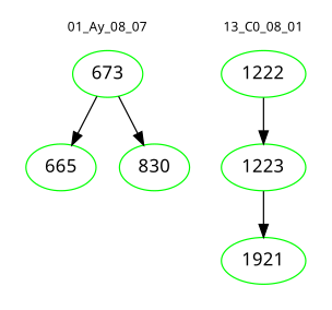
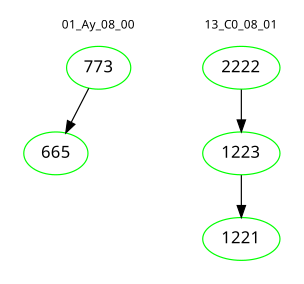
  digraph {
    fontname="Noto Sans"
    node [color=green fontname="Noto Sans"]
    edge [color=black fontname="Noto Sans"]
-   n1 [label=673]
+   n1 [label=773]
    n2 [label=665]
-   n3 [label=830]
-   n4 [label=1222]
-   n5 [label=1921]
+   n4 [label=2222]
+   n5 [label=1221]
    n6 [label=1223]
    subgraph cluster_1 {
      color=white
      fontsize=10
-     label="01_Ay_08_07"
+     label="01_Ay_08_00"
      n1
      n2
-     n3
    }
    subgraph cluster_2 {
      color=white
      fontsize=10
      label="13_C0_08_01"
      n4
      n5
      n6
    }
    n1 -> n2
-   n1 -> n3
    n4 -> n6
    n6 -> n5
  }
